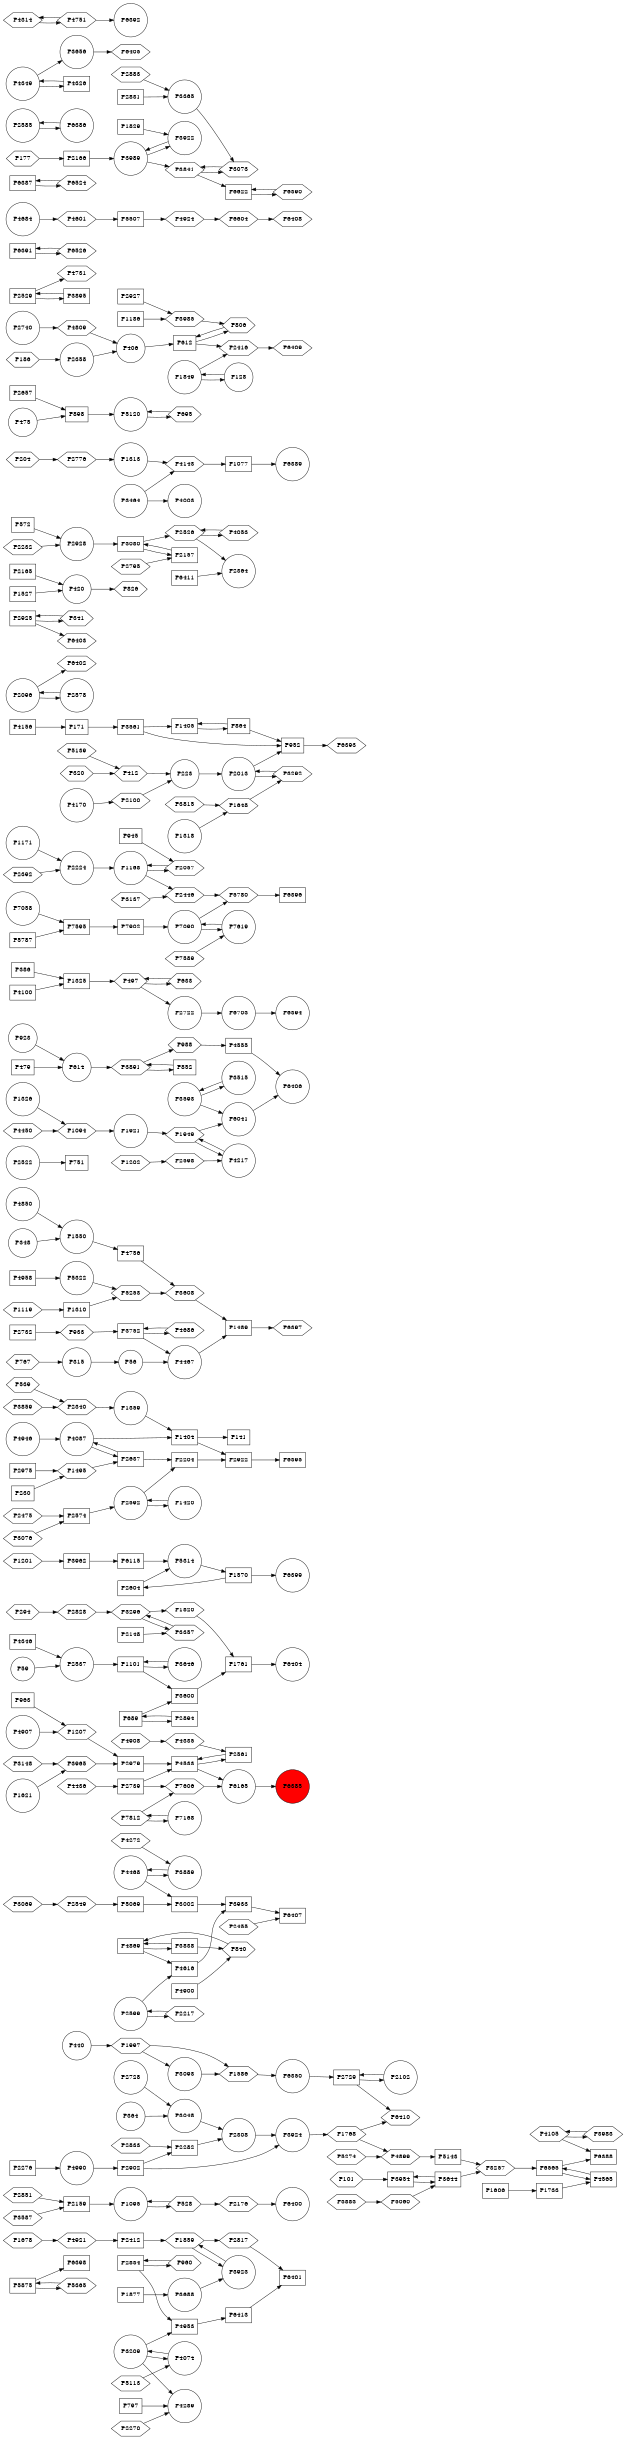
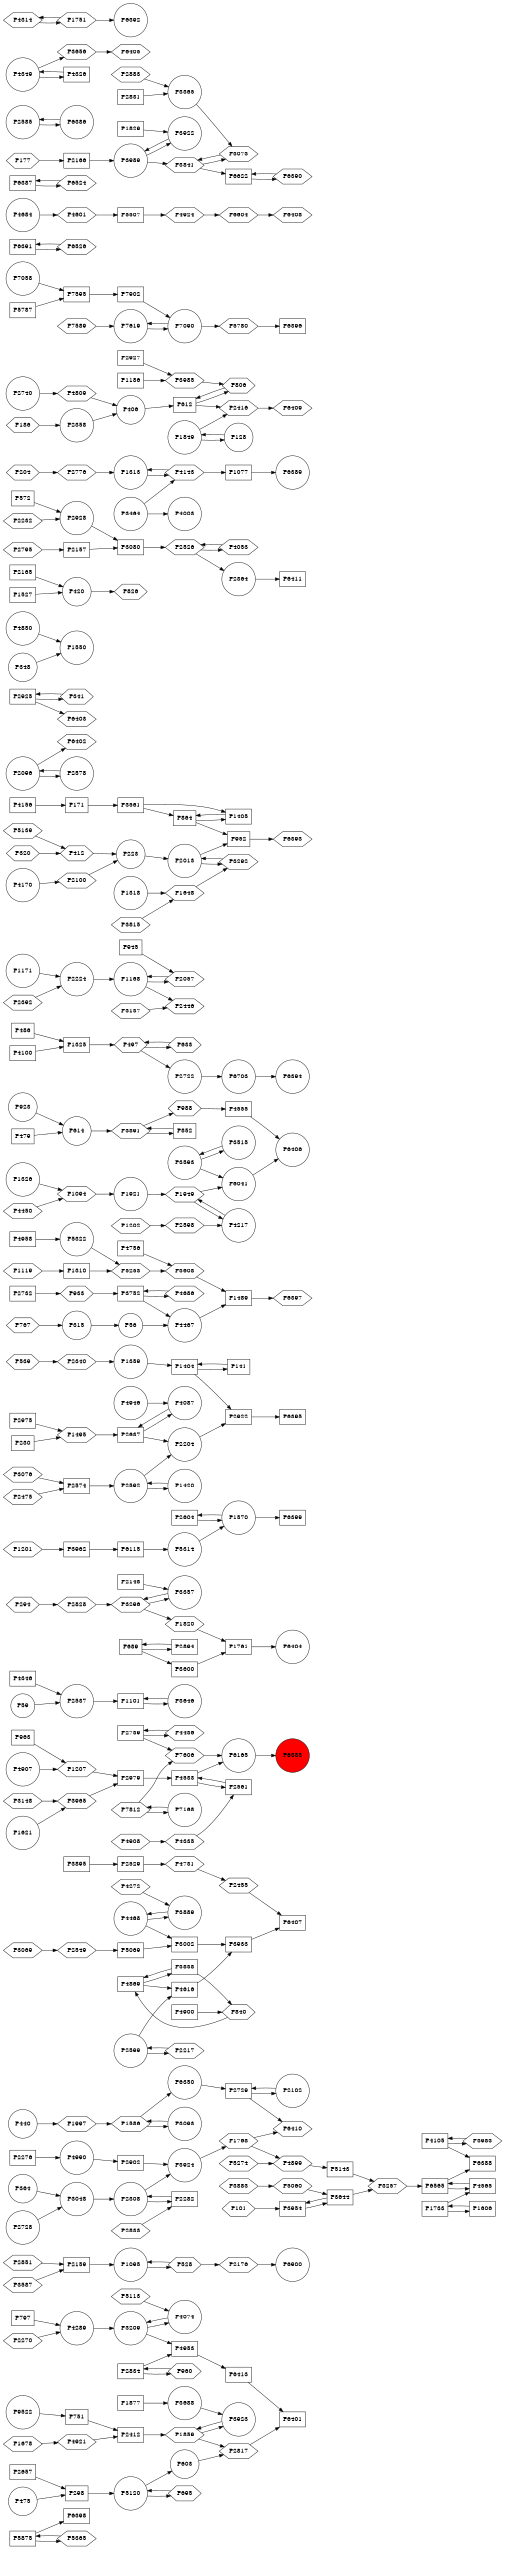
  digraph {
    rankdir=LR
    node [shape=hexagon]
    P5875 [shape=box]
    P6398 [shape=box]
    P5365
    P2834 [shape=box]
    P4953 [shape=box]
    P960
    P6413 [shape=box]
    P6401 [shape=box]
    P1095 [shape=circle]
    P528
    P2176
-   P6400 [shape=circle]
+   P6400 [shape=circle label=P6900]
    P3954 [shape=box]
    P101
    P3644 [shape=box]
    P3257
    P4616 [shape=box]
    P3933 [shape=box]
    P6407 [shape=box]
    P2739 [shape=box]
    P4436
    P7606
    P6165 [shape=circle]
    P3983
-   P4105
+   P4105 [shape=box]
    P6388 [shape=box]
    P4346 [shape=box]
    P2537 [shape=circle]
    P1101 [shape=box]
    P3646 [shape=circle]
    P3600 [shape=box]
    P2604 [shape=box]
-   P1570 [shape=box]
-   P6399 [shape=circle]
+   P1570 [shape=circle]
+   P6399 [shape=box]
    P2574 [shape=box]
    P3076
    P2592 [shape=circle]
    P1420 [shape=circle]
-   P2204 [shape=box]
+   P2204 [shape=circle]
    P4467 [shape=circle]
    P1489 [shape=box]
    P6397
    P1997
    P1586
    P6350 [shape=circle]
    P3093 [shape=circle]
    P2729 [shape=box]
    P751 [shape=box]
    P2412 [shape=box]
    P1859
    P2817
    P3923 [shape=circle]
    P1921 [shape=circle]
    P1949
    P6041 [shape=circle]
    P4217 [shape=circle]
    P6406 [shape=circle]
    P2159 [shape=box]
    P2851
    P1678
    P4921
    P3924 [shape=circle]
    P1768
    P4899
    P6410
    P5143 [shape=box]
    P497
    P633
    P2722 [shape=circle]
    P6703 [shape=circle]
    P6385 [fillcolor=red shape=circle style=filled]
    P2102 [shape=circle]
    P1171 [shape=circle]
    P2224 [shape=circle]
    P1168 [shape=circle]
    P2057
    P2446
    P223 [shape=circle]
    P2013 [shape=circle]
    P952 [shape=box]
    P3292
    P6393
    P59 [shape=circle]
    P2096 [shape=circle]
    P6402
    P2578 [shape=circle]
    P2925 [shape=box]
    P341
    P6403
    P2922 [shape=box]
    P4869 [shape=box]
    P3838 [shape=box]
    P840
    P6394 [shape=circle]
    P1550 [shape=circle]
    P4756 [shape=box]
    P3608
    P3561 [shape=box]
    P1405 [shape=box]
    P864 [shape=box]
    P852 [shape=box]
    P3891
    P988
    P1359 [shape=circle]
    P1404 [shape=box]
    P141 [shape=box]
    P6395 [shape=box]
    P1761 [shape=box]
    P420 [shape=circle]
    P826
    P171 [shape=box]
    P6565 [shape=box]
    P5253
    P2340
    n115 [label=P797 shape=box]
    P4289 [shape=circle]
    P3209 [shape=circle]
    P4074 [shape=circle]
    P572 [shape=box]
    P2928 [shape=circle]
    P3080 [shape=box]
    P2526
    P2157 [shape=box]
    P923 [shape=circle]
    P614 [shape=circle]
    P1313 [shape=circle]
    P4143
    P1077 [shape=box]
    P6389 [shape=circle]
    P5120 [shape=circle]
    P695
+   P603 [shape=circle]
    P2732 [shape=box]
    P933
    P3752 [shape=box]
    P4686
    P406 [shape=circle]
    P4809
    P612 [shape=box]
    P806
    P2416
    P4731
    P2455
    P1325 [shape=box]
    P7619 [shape=circle]
    P7589
    P7090 [shape=circle]
    P5780
    P3296
    P1820
-   P3357
+   P3357 [shape=circle]
    P6404 [shape=circle]
    P294
    P2828
    P2902 [shape=box]
    P7902 [shape=box]
    P6396 [shape=box]
    P3048 [shape=circle]
    P2308 [shape=circle]
    P2282 [shape=box]
    P3962 [shape=box]
    P6115 [shape=box]
    P5314 [shape=circle]
    P4053
    P2364 [shape=circle]
    P6411 [shape=box]
    P6391 [shape=box]
    P6526
    P4684 [shape=circle]
    P4601
    P5507 [shape=box]
    P4924
    P3069
    P2549
    P5069 [shape=box]
    P3002 [shape=box]
    P3889 [shape=circle]
    P4272
    P4468 [shape=circle]
    P5274
    P2561 [shape=box]
    P4533 [shape=box]
    P5322 [shape=circle]
    P2894 [shape=box]
    P689 [shape=box]
    P3593 [shape=circle]
    P3515 [shape=circle]
    P1648
    P6387 [shape=box]
    P6524
    P6604
    P6408
    P2637 [shape=box]
    P4087 [shape=circle]
    P4990 [shape=circle]
    P4850 [shape=circle]
    P1310 [shape=box]
    P1119
    P2833
    P3688 [shape=circle]
    P963 [shape=box]
    P1207
    P2979 [shape=box]
    P2165 [shape=box]
    P6409
    P4565 [shape=box]
    P4555 [shape=box]
-   P3859
    P4946 [shape=circle]
    P2100
    P539
    P7058 [shape=circle]
    P7595 [shape=box]
    P2657 [shape=box]
-   P898 [shape=box]
+   P898 [shape=box label=P298]
    P6622 [shape=box]
    P6390
    P2585 [shape=circle]
    P6386 [shape=circle]
    P2599 [shape=circle]
    P2217
    P3464 [shape=circle]
    P4003 [shape=circle]
    P1829 [shape=box]
    P3922 [shape=circle]
    P3989 [shape=circle]
    P3841
    P7812
    P7168 [shape=circle]
    P3073
    P364 [shape=circle]
    P2166 [shape=box]
    P2598
    P1849 [shape=circle]
    P128 [shape=circle]
    P4349 [shape=circle]
-   P3656 [shape=circle]
+   P3656
    P4326 [shape=box]
    P6405
    P3365 [shape=circle]
    P2883
-   P2522 [shape=circle]
+   P2522 [shape=circle label=P9522]
    P2276 [shape=box]
    P4958 [shape=box]
    P3883
    P5060
    P1733 [shape=box]
    P1606 [shape=box]
    P479 [shape=box]
    P3815
    P2148 [shape=box]
-   P386 [shape=box]
+   P386 [shape=box label=P486]
    P2776
    P4314
-   P4751
+   P4751 [label=P1751]
    P6392 [shape=circle]
    P2927 [shape=box]
    P3985
    P5139
    P412
    P4900 [shape=box]
    P3148
    P3965
    P1326 [shape=circle]
    P1094
    P5113
    P4908
    P4335
    P2270
    P2529 [shape=box]
    P3895 [shape=box]
    P2475
    P320
    P5787 [shape=box]
    P348 [shape=circle]
    P3587
    P945 [shape=box]
    P4450
    P2232
    P1202
    P315 [shape=circle]
    P56 [shape=circle]
    P4156 [shape=box]
    P3137
    P2728 [shape=circle]
    P2795
    P1318 [shape=circle]
    P177
    P1621 [shape=circle]
    P4907 [shape=circle]
    P767
    P475 [shape=circle]
    P2975 [shape=box]
    P1495
    P204
    P440 [shape=circle]
    P230 [shape=box]
    P2358 [shape=circle]
    P1527 [shape=box]
    P2740 [shape=circle]
    P1877 [shape=box]
    P4170 [shape=circle]
    P186
    P4100 [shape=box]
    P2392
    P2831 [shape=box]
    P1186 [shape=box]
    P1201
    P5875 -> P6398
    P5875 -> P5365
    P5365 -> P5875
    P2834 -> P4953
    P2834 -> P960
    P4953 -> P6413
    P960 -> P2834
    P6413 -> P6401
    P1095 -> P528
    P528 -> P1095
    P528 -> P2176
    P2176 -> P6400
    P3954 -> P3644
    P101 -> P3954
    P3644 -> P3954
    P3644 -> P3257
    P3257 -> P6565
    P4616 -> P3933
    P3933 -> P6407
-   P2739 -> P4533
+   P2739 -> P4436
    P2739 -> P7606
    P4436 -> P2739
    P7606 -> P6165
    P6165 -> P6385
    P3983 -> P4105
    P4105 -> P3983
    P4105 -> P6388
    P4346 -> P2537
    P2537 -> P1101
    P1101 -> P3646
-   P1101 -> P3600
    P3646 -> P1101
    P3600 -> P1761
-   P2604 -> P5314
+   P2604 -> P1570
    P1570 -> P2604
    P1570 -> P6399
    P2574 -> P2592
    P3076 -> P2574
    P2592 -> P1420
    P2592 -> P2204
    P1420 -> P2592
    P2204 -> P2922
    P4467 -> P1489
    P1489 -> P6397
    P1997 -> P1586
    P1586 -> P6350
-   P1997 -> P3093
+   P1586 -> P3093
    P6350 -> P2729
    P3093 -> P1586
    P2729 -> P6410
    P2729 -> P2102
+   P751 -> P2412
    P2412 -> P1859
    P1859 -> P2817
    P1859 -> P3923
    P2817 -> P6401
    P3923 -> P1859
    P1921 -> P1949
    P1949 -> P6041
    P1949 -> P4217
    P6041 -> P6406
    P4217 -> P1949
    P2159 -> P1095
    P2851 -> P2159
    P1678 -> P4921
    P4921 -> P2412
    P3924 -> P1768
    P1768 -> P4899
    P1768 -> P6410
    P4899 -> P5143
    P5143 -> P3257
    P497 -> P633
    P497 -> P2722
    P633 -> P497
    P2722 -> P6703
    P6703 -> P6394
    P2102 -> P2729
    P1171 -> P2224
    P2224 -> P1168
    P1168 -> P2057
    P1168 -> P2446
    P2057 -> P1168
-   P2446 -> P5780
    P223 -> P2013
    P2013 -> P952
    P2013 -> P3292
    P952 -> P6393
    P3292 -> P2013
    P59 -> P2537
    P2096 -> P6402
    P2096 -> P2578
    P2578 -> P2096
    P2925 -> P341
    P2925 -> P6403
    P341 -> P2925
    P2922 -> P6395
    P4869 -> P4616
    P4869 -> P3838
    P3838 -> P4869
    P3838 -> P840
    P840 -> P4869
-   P1550 -> P4756
    P4756 -> P3608
    P3608 -> P1489
    P3561 -> P1405
-   P3561 -> P952
+   P3561 -> P864
    P1405 -> P864
    P864 -> P952
    P864 -> P1405
    P852 -> P3891
    P3891 -> P852
    P3891 -> P988
    P988 -> P4555
    P1359 -> P1404
    P1404 -> P2922
    P1404 -> P141
-   P4087 -> P1404
+   P141 -> P1404
    P1761 -> P6404
    P420 -> P826
    P171 -> P3561
    P6565 -> P6388
    P6565 -> P4565
    P5253 -> P3608
    P2340 -> P1359
    n115 -> P4289
-   P3209 -> P4289
+   P4289 -> P3209
    P3209 -> P4953
    P3209 -> P4074
    P4074 -> P3209
    P572 -> P2928
    P2928 -> P3080
    P3080 -> P2526
-   P3080 -> P2157
    P2526 -> P4053
    P2526 -> P2364
    P2157 -> P3080
    P923 -> P614
    P614 -> P3891
    P1313 -> P4143
+   P4143 -> P1313
    P4143 -> P1077
    P1077 -> P6389
    P5120 -> P695
+   P5120 -> P603
    P695 -> P5120
+   P603 -> P2817
    P2732 -> P933
    P933 -> P3752
    P3752 -> P4467
    P3752 -> P4686
    P4686 -> P3752
    P406 -> P612
    P4809 -> P406
    P612 -> P806
    P612 -> P2416
    P806 -> P612
    P2416 -> P6409
+   P4731 -> P2455
    P2455 -> P6407
    P1325 -> P497
    P7619 -> P7090
    P7589 -> P7619
    P7090 -> P7619
    P7090 -> P5780
    P5780 -> P6396
    P3296 -> P1820
    P3296 -> P3357
    P1820 -> P1761
    P3357 -> P3296
    P294 -> P2828
    P2828 -> P3296
    P2902 -> P3924
    P7902 -> P7090
    P3048 -> P2308
    P2308 -> P3924
-   P2902 -> P2282
+   P2308 -> P2282
    P2282 -> P2308
    P3962 -> P6115
    P6115 -> P5314
    P5314 -> P1570
    P4053 -> P2526
-   P6411 -> P2364
+   P2364 -> P6411
    P6391 -> P6526
    P6526 -> P6391
    P4684 -> P4601
    P4601 -> P5507
    P5507 -> P4924
    P4924 -> P6604
    P3069 -> P2549
    P2549 -> P5069
    P5069 -> P3002
    P3002 -> P3933
    P3889 -> P4468
    P4272 -> P3889
    P4468 -> P3002
    P4468 -> P3889
    P5274 -> P4899
    P2561 -> P4533
    P4533 -> P6165
    P4533 -> P2561
    P5322 -> P5253
    P2894 -> P689
    P689 -> P3600
    P689 -> P2894
    P3593 -> P6041
    P3593 -> P3515
    P3515 -> P3593
    P1648 -> P3292
    P6387 -> P6524
    P6524 -> P6387
    P6604 -> P6408
    P2637 -> P2204
    P2637 -> P4087
    P4087 -> P2637
    P4990 -> P2902
    P4850 -> P1550
    P1310 -> P5253
    P1119 -> P1310
    P2833 -> P2282
    P3688 -> P3923
    P963 -> P1207
    P1207 -> P2979
    P2979 -> P4533
    P2165 -> P420
    P4565 -> P6565
    P4555 -> P6406
-   P3859 -> P2340
    P4946 -> P4087
    P2100 -> P223
    P539 -> P2340
    P7058 -> P7595
    P7595 -> P7902
    P2657 -> P898
    P898 -> P5120
    P6622 -> P6390
    P6390 -> P6622
    P2585 -> P6386
    P6386 -> P2585
    P2599 -> P4616
    P2599 -> P2217
    P2217 -> P2599
    P3464 -> P4143
    P3464 -> P4003
    P1829 -> P3922
    P3922 -> P3989
    P3989 -> P3922
    P3989 -> P3841
    P3841 -> P6622
    P3841 -> P3073
    P7812 -> P7606
    P7812 -> P7168
    P7168 -> P7812
    P3073 -> P3841
    P364 -> P3048
    P2166 -> P3989
    P2598 -> P4217
    P1849 -> P2416
    P1849 -> P128
    P128 -> P1849
    P4349 -> P3656
    P4349 -> P4326
    P3656 -> P6405
    P4326 -> P4349
    P3365 -> P3073
    P2883 -> P3365
    P2522 -> P751
    P2276 -> P4990
    P4958 -> P5322
    P3883 -> P5060
    P5060 -> P3644
    P1733 -> P4565
+   P1733 -> P1606
    P1606 -> P1733
    P479 -> P614
    P3815 -> P1648
    P2148 -> P3357
    P386 -> P1325
    P2776 -> P1313
    P4314 -> P4751
    P4751 -> P4314
    P4751 -> P6392
    P2927 -> P3985
    P3985 -> P806
    P5139 -> P412
    P412 -> P223
    P4900 -> P840
    P3148 -> P3965
    P3965 -> P2979
    P1326 -> P1094
    P1094 -> P1921
    P5113 -> P4074
    P4908 -> P4335
    P4335 -> P2561
    P2270 -> P4289
    P2529 -> P4731
-   P2529 -> P3895
    P3895 -> P2529
    P2475 -> P2574
    P320 -> P412
    P5787 -> P7595
    P348 -> P1550
    P3587 -> P2159
    P945 -> P2057
    P4450 -> P1094
    P2232 -> P2928
    P1202 -> P2598
    P315 -> P56
    P56 -> P4467
    P4156 -> P171
    P3137 -> P2446
    P2728 -> P3048
    P2795 -> P2157
    P1318 -> P1648
    P177 -> P2166
    P1621 -> P3965
    P4907 -> P1207
    P767 -> P315
    P475 -> P898
    P2975 -> P1495
    P1495 -> P2637
    P204 -> P2776
    P440 -> P1997
    P230 -> P1495
    P2358 -> P406
    P1527 -> P420
    P2740 -> P4809
    P1877 -> P3688
    P4170 -> P2100
    P186 -> P2358
    P4100 -> P1325
    P2392 -> P2224
    P2831 -> P3365
    P1186 -> P3985
    P1201 -> P3962
  }
